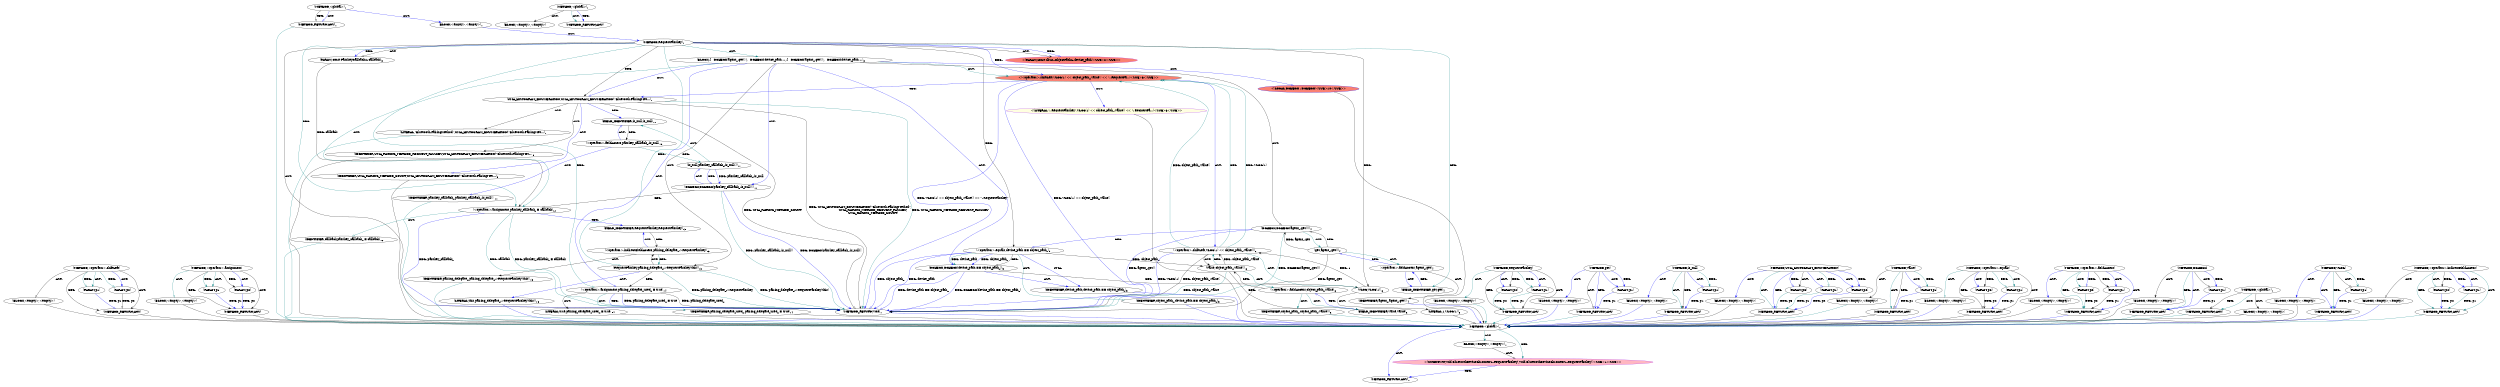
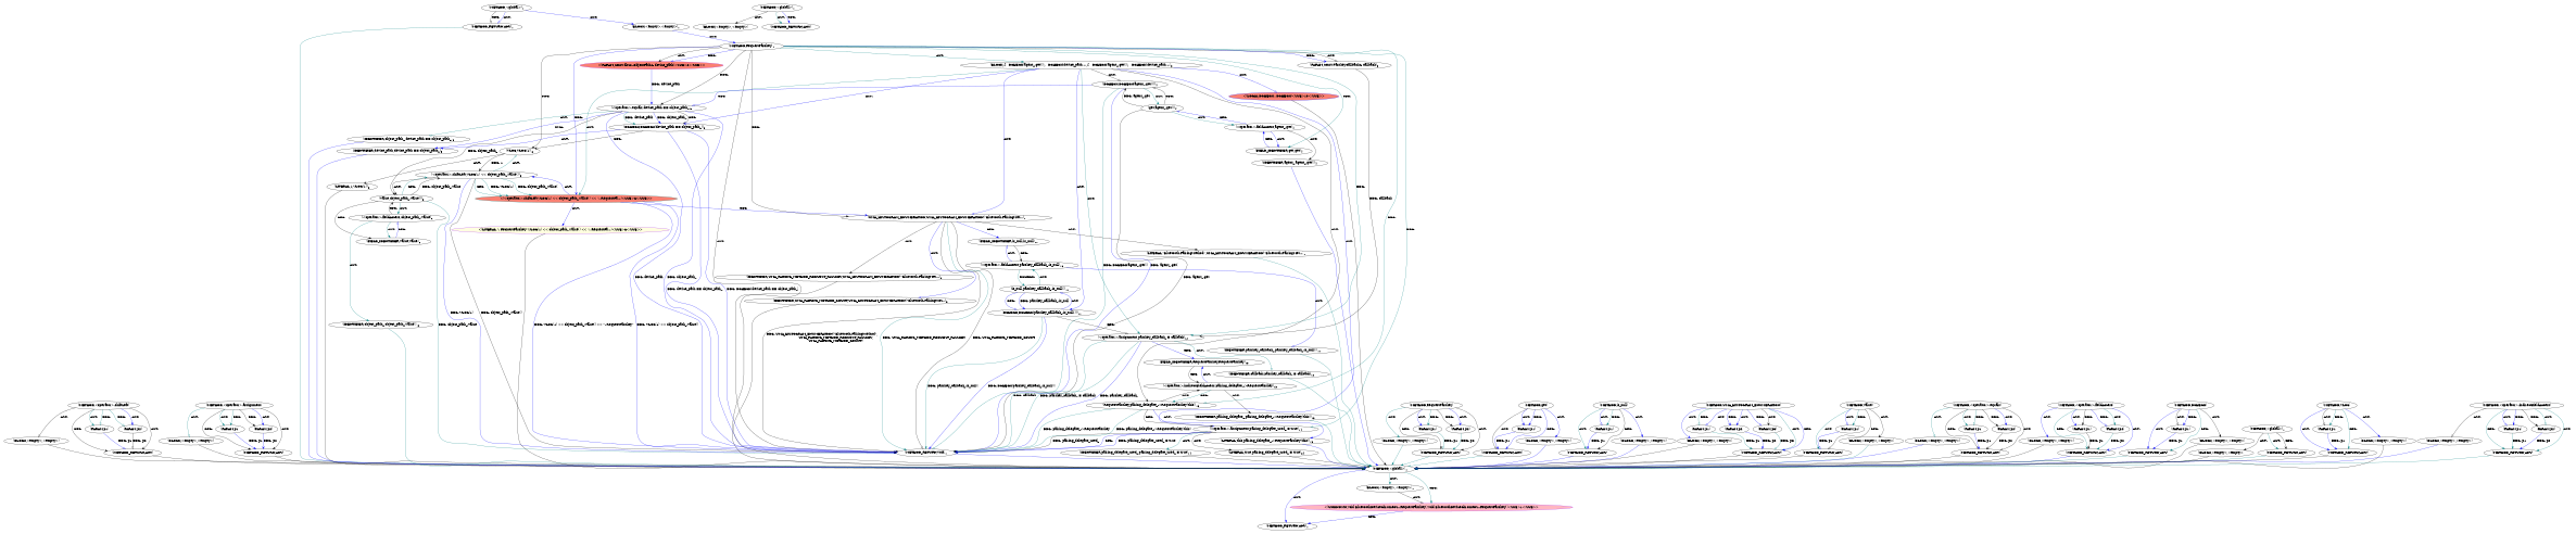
  digraph {
    edge [arrowhead=normal color=blue]
    n1 [label=<(METHOD,&lt;operator&gt;.shiftLeft)>]
    n2 [label=<(PARAM,p1)>]
    n3 [label=<(PARAM,p2)>]
    n4 [label=<(BLOCK,&lt;empty&gt;,&lt;empty&gt;)>]
    n5 [label=<(METHOD_RETURN,ANY)>]
    n6 [label=<(METHOD,&lt;global&gt;)<SUB>1</SUB>>]
    n7 [label=<(BLOCK,&lt;empty&gt;,&lt;empty&gt;)<SUB>1</SUB>>]
    n8 [color=purple fillcolor=lightpink label="<(UNKNOWN,void BluetoothDeviceChromeOS::RequestPasskey(,void BluetoothDeviceChromeOS::RequestPasskey()<SUB>1</SUB>>" style=filled]
    n9 [label=<(METHOD_RETURN,ANY)<SUB>1</SUB>>]
    n10 [label=<(METHOD,&lt;operator&gt;.assignment)>]
    n11 [label=<(PARAM,p1)>]
    n12 [label=<(PARAM,p2)>]
    n13 [label=<(BLOCK,&lt;empty&gt;,&lt;empty&gt;)>]
    n14 [label=<(METHOD_RETURN,ANY)>]
    n15 [label=<(METHOD,&lt;global&gt;)<SUB>1</SUB>>]
    n16 [label=<(BLOCK,&lt;empty&gt;,&lt;empty&gt;)<SUB>1</SUB>>]
    n17 [label=<(METHOD_RETURN,ANY)<SUB>1</SUB>>]
    n18 [label=<(METHOD,RequestPasskey)<SUB>1</SUB>>]
    n19 [color=purple fillcolor=salmon label="<(PARAM,const dbus::ObjectPath&amp; device_path)<SUB>2</SUB>>" style=filled]
    n20 [label=<(PARAM,const PasskeyCallback&amp; callback)<SUB>3</SUB>>]
    n21 [label=<(BLOCK,{   DCHECK(agent_.get());   DCHECK(device_path ...,{   DCHECK(agent_.get());   DCHECK(device_path ...)<SUB>3</SUB>>]
    n22 [label=<(FIELD_IDENTIFIER,get,get)<SUB>4</SUB>>]
    n23 [label=<(&lt;operator&gt;.equals,device_path == object_path_)<SUB>5</SUB>>]
    n24 [color=teal fillcolor=salmon label="<(&lt;operator&gt;.shiftLeft,VLOG(1) &lt;&lt; object_path_.value() &lt;&lt; &quot;: RequestPa...)<SUB>6</SUB>>" style=filled]
    n25 [label=<(VLOG,VLOG(1))<SUB>6</SUB>>]
    n26 [label=<(UMA_HISTOGRAM_ENUMERATION,UMA_HISTOGRAM_ENUMERATION(&quot;Bluetooth.PairingMet...)<SUB>7</SUB>>]
    n27 [label=<(&lt;operator&gt;.assignment,passkey_callback_ = callback)<SUB>12</SUB>>]
    n28 [label=<(RequestPasskey,pairing_delegate_-&gt;RequestPasskey(this))<SUB>13</SUB>>]
    n29 [label=<(&lt;operator&gt;.assignment,pairing_delegate_used_ = true)<SUB>14</SUB>>]
    n30 [label=<(METHOD_RETURN,void)<SUB>1</SUB>>]
    n31 [label=<(DCHECK,DCHECK(agent_.get()))<SUB>4</SUB>>]
    n32 [label=<(DCHECK,DCHECK(device_path == object_path_))<SUB>5</SUB>>]
    n33 [color=blue fillcolor=salmon label="<(LOCAL,DCHECK : DCHECK)<SUB>10</SUB>>" style=filled]
    n34 [label=<(DCHECK,DCHECK(passkey_callback_.is_null()))<SUB>11</SUB>>]
    n35 [label=<(&lt;operator&gt;.fieldAccess,agent_.get)<SUB>4</SUB>>]
    n36 [label=<(IDENTIFIER,device_path,device_path == object_path_)<SUB>5</SUB>>]
    n37 [label=<(IDENTIFIER,object_path_,device_path == object_path_)<SUB>5</SUB>>]
    n38 [label=<(value,object_path_.value())<SUB>6</SUB>>]
    n39 [label=<(&lt;operator&gt;.shiftLeft,VLOG(1) &lt;&lt; object_path_.value())<SUB>6</SUB>>]
    n40 [color=purple fillcolor=lightyellow label="<(LITERAL,&quot;: RequestPasskey&quot;,VLOG(1) &lt;&lt; object_path_.value() &lt;&lt; &quot;: RequestPa...)<SUB>6</SUB>>" style=filled]
    n41 [label=<(LITERAL,1,VLOG(1))<SUB>6</SUB>>]
    n42 [label=<(LITERAL,&quot;Bluetooth.PairingMethod&quot;,UMA_HISTOGRAM_ENUMERATION(&quot;Bluetooth.PairingMet...)<SUB>7</SUB>>]
    n43 [label=<(IDENTIFIER,UMA_PAIRING_METHOD_REQUEST_PASSKEY,UMA_HISTOGRAM_ENUMERATION(&quot;Bluetooth.PairingMet...)<SUB>8</SUB>>]
    n44 [label=<(IDENTIFIER,UMA_PAIRING_METHOD_COUNT,UMA_HISTOGRAM_ENUMERATION(&quot;Bluetooth.PairingMet...)<SUB>9</SUB>>]
    n45 [label=<(FIELD_IDENTIFIER,is_null,is_null)<SUB>11</SUB>>]
    n46 [label=<(IDENTIFIER,callback,passkey_callback_ = callback)<SUB>12</SUB>>]
    n47 [label=<(FIELD_IDENTIFIER,RequestPasskey,RequestPasskey)<SUB>13</SUB>>]
    n48 [label=<(&lt;operator&gt;.indirectFieldAccess,pairing_delegate_-&gt;RequestPasskey)<SUB>13</SUB>>]
    n49 [label=<(LITERAL,this,pairing_delegate_-&gt;RequestPasskey(this))<SUB>13</SUB>>]
    n50 [label=<(IDENTIFIER,pairing_delegate_used_,pairing_delegate_used_ = true)<SUB>14</SUB>>]
    n51 [label=<(LITERAL,true,pairing_delegate_used_ = true)<SUB>84</SUB>>]
    n52 [label=<(get,agent_.get())<SUB>4</SUB>>]
    n53 [label=<(is_null,passkey_callback_.is_null())<SUB>11</SUB>>]
    n54 [label=<(IDENTIFIER,agent_,agent_.get())<SUB>4</SUB>>]
    n55 [label=<(FIELD_IDENTIFIER,value,value)<SUB>6</SUB>>]
    n56 [label=<(&lt;operator&gt;.fieldAccess,object_path_.value)<SUB>6</SUB>>]
    n57 [label=<(IDENTIFIER,object_path_,object_path_.value())<SUB>6</SUB>>]
    n58 [label=<(&lt;operator&gt;.fieldAccess,passkey_callback_.is_null)<SUB>16</SUB>>]
    n59 [label=<(IDENTIFIER,passkey_callback_,passkey_callback_.is_null())<SUB>11</SUB>>]
    n60 [label=<(IDENTIFIER,pairing_delegate_,pairing_delegate_-&gt;RequestPasskey(this))<SUB>13</SUB>>]
    n61 [label=<(METHOD,RequestPasskey)>]
    n62 [label=<(PARAM,p1)>]
    n63 [label=<(PARAM,p2)>]
    n64 [label=<(BLOCK,&lt;empty&gt;,&lt;empty&gt;)>]
    n65 [label=<(METHOD_RETURN,ANY)>]
    n66 [label=<(METHOD,get)>]
    n67 [label=<(PARAM,p1)>]
    n68 [label=<(BLOCK,&lt;empty&gt;,&lt;empty&gt;)>]
    n69 [label=<(METHOD_RETURN,ANY)>]
    n70 [label=<(METHOD,is_null)>]
    n71 [label=<(PARAM,p1)>]
    n72 [label=<(BLOCK,&lt;empty&gt;,&lt;empty&gt;)>]
    n73 [label=<(METHOD_RETURN,ANY)>]
    n74 [label=<(METHOD,UMA_HISTOGRAM_ENUMERATION)>]
    n75 [label=<(PARAM,p1)>]
    n76 [label=<(PARAM,p2)>]
    n77 [label=<(PARAM,p3)>]
    n78 [label=<(BLOCK,&lt;empty&gt;,&lt;empty&gt;)>]
    n79 [label=<(METHOD_RETURN,ANY)>]
    n80 [label=<(METHOD,value)>]
    n81 [label=<(PARAM,p1)>]
    n82 [label=<(BLOCK,&lt;empty&gt;,&lt;empty&gt;)>]
    n83 [label=<(METHOD_RETURN,ANY)>]
    n84 [label=<(METHOD,&lt;operator&gt;.equals)>]
    n85 [label=<(PARAM,p1)>]
    n86 [label=<(PARAM,p2)>]
    n87 [label=<(BLOCK,&lt;empty&gt;,&lt;empty&gt;)>]
    n88 [label=<(METHOD_RETURN,ANY)>]
    n89 [label=<(METHOD,&lt;operator&gt;.fieldAccess)>]
    n90 [label=<(PARAM,p1)>]
    n91 [label=<(PARAM,p2)>]
    n92 [label=<(BLOCK,&lt;empty&gt;,&lt;empty&gt;)>]
    n93 [label=<(METHOD_RETURN,ANY)>]
    n94 [label=<(METHOD,DCHECK)>]
    n95 [label=<(PARAM,p1)>]
    n96 [label=<(BLOCK,&lt;empty&gt;,&lt;empty&gt;)>]
    n97 [label=<(METHOD_RETURN,ANY)>]
    n98 [label=<(METHOD,&lt;global&gt;)<SUB>1</SUB>>]
    n99 [label=<(BLOCK,&lt;empty&gt;,&lt;empty&gt;)>]
    n100 [label=<(METHOD_RETURN,ANY)>]
    n101 [label=<(METHOD,VLOG)>]
    n102 [label=<(PARAM,p1)>]
    n103 [label=<(BLOCK,&lt;empty&gt;,&lt;empty&gt;)>]
    n104 [label=<(METHOD_RETURN,ANY)>]
    n105 [label=<(METHOD,&lt;operator&gt;.indirectFieldAccess)>]
    n106 [label=<(PARAM,p1)>]
    n107 [label=<(PARAM,p2)>]
    n108 [label=<(BLOCK,&lt;empty&gt;,&lt;empty&gt;)>]
    n109 [label=<(METHOD_RETURN,ANY)>]
    n110 [label=<(METHOD,&lt;global&gt;)<SUB>1</SUB>>]
    n111 [label=<(BLOCK,&lt;empty&gt;,&lt;empty&gt;)>]
    n112 [label=<(METHOD_RETURN,ANY)>]
    n1 -> n2 [arrowhead=vee color=teal label="AST: "]
    n1 -> n2 [arrowhead=onormal color=teal label="DDG: "]
    n1 -> n3 [label="AST: "]
    n1 -> n3 [arrowhead=onormal color=teal label="DDG: "]
    n1 -> n4 [arrowhead=onormal color=black label="AST: "]
    n1 -> n5 [arrowhead=vee color=black label="AST: "]
    n1 -> n5 [arrowhead=vee color=black label="CFG: "]
    n2 -> n5 [arrowhead=onormal label="DDG: p1"]
    n3 -> n5 [arrowhead=onormal color=black label="DDG: p2"]
    n4 -> n6 [color=black]
    n5 -> n6 [arrowhead=onormal color=black]
    n6 -> n7 [arrowhead=vee color=teal label="AST: "]
    n6 -> n8 [color=teal label="CFG: "]
    n6 -> n9 [label="AST: "]
    n7 -> n8 [arrowhead=onormal color=black label="AST: "]
    n8 -> n9 [label="CFG: "]
    n10 -> n11 [color=teal label="AST: "]
    n10 -> n11 [arrowhead=vee color=teal label="DDG: "]
    n10 -> n12 [arrowhead=vee label="AST: "]
    n10 -> n12 [color=black label="DDG: "]
    n10 -> n13 [arrowhead=onormal color=teal label="AST: "]
    n10 -> n14 [color=black label="AST: "]
    n10 -> n14 [color=black label="CFG: "]
    n11 -> n14 [label="DDG: p1"]
    n12 -> n14 [arrowhead=vee label="DDG: p2"]
    n13 -> n6 [arrowhead=vee color=black]
    n14 -> n6 [color=black]
    n15 -> n16 [arrowhead=vee label="AST: "]
    n15 -> n17 [arrowhead=onormal label="AST: "]
    n15 -> n17 [arrowhead=onormal color=black label="CFG: "]
    n16 -> n18 [arrowhead=vee label="AST: "]
    n17 -> n6 [color=teal]
    n18 -> n19 [arrowhead=vee color=black label="AST: "]
    n18 -> n19 [arrowhead=onormal label="DDG: "]
    n18 -> n20 [arrowhead=onormal color=black label="AST: "]
    n18 -> n20 [arrowhead=vee label="DDG: "]
    n18 -> n21 [color=teal label="AST: "]
    n18 -> n22 [arrowhead=vee color=teal label="CFG: "]
    n18 -> n23 [color=black label="DDG: "]
    n18 -> n24 [arrowhead=vee label="DDG: "]
    n18 -> n25 [color=black label="DDG: "]
    n18 -> n26 [color=black label="DDG: "]
    n18 -> n27 [color=teal label="DDG: "]
    n18 -> n28 [arrowhead=onormal color=teal label="DDG: "]
    n18 -> n29 [arrowhead=onormal color=teal label="DDG: "]
    n18 -> n30 [color=black label="AST: "]
+   n19 -> n23 [arrowhead=vee label="DDG: device_path"]
    n20 -> n27 [arrowhead=vee color=black label="DDG: callback"]
    n21 -> n24 [arrowhead=vee color=teal label="AST: "]
    n21 -> n26 [arrowhead=onormal label="AST: "]
    n21 -> n27 [arrowhead=vee color=teal label="AST: "]
    n21 -> n28 [arrowhead=vee color=black label="AST: "]
    n21 -> n29 [arrowhead=onormal label="AST: "]
    n21 -> n31 [arrowhead=onormal color=black label="AST: "]
    n21 -> n32 [arrowhead=vee label="AST: "]
    n21 -> n33 [arrowhead=onormal label="AST: "]
    n21 -> n34 [label="AST: "]
    n22 -> n35 [label="CFG: "]
    n23 -> n30 [arrowhead=vee label="DDG: device_path"]
    n23 -> n30 [arrowhead=onormal label="DDG: object_path_"]
    n23 -> n32 [arrowhead=onormal color=black label="CFG: "]
    n23 -> n32 [arrowhead=vee color=teal label="DDG: device_path"]
    n23 -> n32 [label="DDG: object_path_"]
    n23 -> n36 [label="UMA: "]
    n23 -> n37 [arrowhead=onormal color=teal label="AST: "]
    n23 -> n38 [color=black label="DDG: object_path_"]
    n24 -> n26 [arrowhead=vee label="CFG: "]
    n24 -> n30 [label="DDG: VLOG(1) &lt;&lt; object_path_.value()"]
    n24 -> n30 [label="DDG: VLOG(1) &lt;&lt; object_path_.value() &lt;&lt; &quot;: RequestPasskey&quot;"]
    n24 -> n39 [label="AST: "]
    n24 -> n40 [label="AST: "]
    n25 -> n39 [arrowhead=vee color=black label="DDG: 1"]
    n25 -> n41 [arrowhead=vee color=black label="AST: "]
    n26 -> n30 [arrowhead=onormal color=black label="DDG: UMA_PAIRING_METHOD_COUNT"]
    n26 -> n30 [arrowhead=vee color=black label="DDG: UMA_HISTOGRAM_ENUMERATION(&quot;Bluetooth.PairingMethod&quot;,\n                            UMA_PAIRING_METHOD_REQUEST_PASSKEY,\n                            UMA_PAIRING_METHOD_COUNT)"]
    n26 -> n30 [color=teal label="DDG: UMA_PAIRING_METHOD_REQUEST_PASSKEY"]
    n26 -> n42 [color=black label="AST: "]
    n26 -> n43 [arrowhead=vee color=black label="AST: "]
    n26 -> n44 [arrowhead=onormal label="AST: "]
    n26 -> n45 [label="CFG: "]
    n27 -> n30 [arrowhead=onormal label="DDG: passkey_callback_"]
    n27 -> n30 [arrowhead=vee color=teal label="DDG: callback"]
    n27 -> n30 [color=teal label="DDG: passkey_callback_ = callback"]
    n27 -> n46 [arrowhead=onormal color=teal label="AST: "]
    n27 -> n47 [arrowhead=vee label="CFG: "]
    n28 -> n29 [color=black label="CFG: "]
    n28 -> n30 [arrowhead=onormal color=teal label="DDG: pairing_delegate_-&gt;RequestPasskey"]
    n28 -> n30 [arrowhead=onormal color=teal label="DDG: pairing_delegate_-&gt;RequestPasskey(this)"]
    n28 -> n48 [color=black label="AST: "]
    n28 -> n49 [label="AST: "]
    n29 -> n30 [arrowhead=vee label="CFG: "]
    n29 -> n30 [arrowhead=vee label="DDG: pairing_delegate_used_ = true"]
    n29 -> n30 [arrowhead=onormal color=black label="DDG: pairing_delegate_used_"]
    n29 -> n50 [arrowhead=vee color=teal label="AST: "]
    n29 -> n51 [color=black label="AST: "]
    n30 -> n6 [arrowhead=vee]
    n31 -> n23 [arrowhead=onormal label="CFG: "]
    n31 -> n30 [arrowhead=onormal label="DDG: agent_.get()"]
    n31 -> n30 [arrowhead=onormal color=teal label="DDG: DCHECK(agent_.get())"]
    n31 -> n52 [arrowhead=vee color=teal label="AST: "]
    n32 -> n25 [arrowhead=vee color=black label="CFG: "]
    n32 -> n30 [arrowhead=onormal label="DDG: device_path == object_path_"]
    n32 -> n30 [arrowhead=onormal label="DDG: DCHECK(device_path == object_path_)"]
    n32 -> n36 [label="AST: "]
    n33 -> n6 [color=black]
    n34 -> n27 [arrowhead=onormal color=black label="CFG: "]
    n34 -> n30 [color=teal label="DDG: passkey_callback_.is_null()"]
    n34 -> n30 [arrowhead=vee label="DDG: DCHECK(passkey_callback_.is_null())"]
    n34 -> n53 [arrowhead=onormal label="AST: "]
    n35 -> n22 [label="AST: "]
    n35 -> n52 [arrowhead=onormal label="CFG: "]
    n35 -> n54 [color=black label="AST: "]
    n36 -> n6
    n37 -> n6
    n38 -> n30 [color=teal label="DDG: object_path_.value"]
    n38 -> n39 [arrowhead=vee color=teal label="CFG: "]
    n38 -> n39 [arrowhead=vee color=black label="DDG: object_path_.value"]
    n38 -> n55 [color=black label="CFG: "]
    n38 -> n56 [arrowhead=vee color=teal label="AST: "]
    n39 -> n24 [arrowhead=vee color=teal label="CFG: "]
    n39 -> n24 [arrowhead=vee color=teal label="DDG: VLOG(1)"]
    n39 -> n24 [color=teal label="DDG: object_path_.value()"]
    n39 -> n25 [arrowhead=onormal color=teal label="AST: "]
    n39 -> n30 [label="DDG: VLOG(1)"]
    n39 -> n30 [arrowhead=vee color=black label="DDG: object_path_.value()"]
    n39 -> n38 [color=black label="AST: "]
    n40 -> n6 [color=black]
    n41 -> n6 [arrowhead=onormal color=black]
    n42 -> n6 [color=teal]
    n43 -> n6 [arrowhead=onormal color=black]
    n44 -> n6 [arrowhead=vee color=black]
    n45 -> n58 [color=black label="CFG: "]
    n46 -> n6 [arrowhead=vee color=teal]
    n47 -> n48 [arrowhead=vee color=black label="CFG: "]
    n48 -> n28 [color=teal label="CFG: "]
    n48 -> n47 [label="AST: "]
    n48 -> n60 [color=black label="AST: "]
    n49 -> n6 [arrowhead=vee]
    n50 -> n6 [arrowhead=onormal color=black]
    n51 -> n6 [arrowhead=vee color=black]
    n52 -> n30 [color=black label="DDG: agent_.get"]
    n52 -> n31 [arrowhead=onormal color=black label="CFG: "]
    n52 -> n31 [arrowhead=vee color=black label="DDG: agent_.get"]
    n52 -> n35 [color=teal label="AST: "]
    n53 -> n34 [arrowhead=onormal label="CFG: "]
    n53 -> n34 [arrowhead=vee label="DDG: passkey_callback_.is_null"]
-   n53 -> n45 [color=teal label="AST: "]
+   n53 -> n58 [color=teal label="AST: "]
    n54 -> n6
    n55 -> n56 [arrowhead=onormal label="CFG: "]
    n56 -> n38 [arrowhead=vee color=black label="CFG: "]
    n56 -> n55 [color=teal label="AST: "]
    n56 -> n57 [color=teal label="AST: "]
    n57 -> n6 [color=teal]
    n58 -> n45 [arrowhead=onormal label="AST: "]
-   n58 -> n53 [arrowhead=vee color=teal label="CFG: "]
+   n58 -> n53 [arrowhead=vee color=teal label="DCHECK: "]
    n58 -> n59 [arrowhead=onormal label="AST: "]
    n59 -> n6 [color=teal]
    n60 -> n6 [arrowhead=onormal color=teal]
    n61 -> n62 [arrowhead=vee label="AST: "]
    n61 -> n62 [arrowhead=vee color=teal label="DDG: "]
    n61 -> n63 [arrowhead=vee label="AST: "]
    n61 -> n63 [color=black label="DDG: "]
    n61 -> n64 [arrowhead=vee color=teal label="AST: "]
    n61 -> n65 [color=black label="AST: "]
    n61 -> n65 [color=black label="CFG: "]
    n62 -> n65 [arrowhead=onormal color=teal label="DDG: p1"]
    n63 -> n65 [arrowhead=vee color=teal label="DDG: p2"]
    n64 -> n6 [color=teal]
    n65 -> n6 [color=teal]
    n66 -> n67 [arrowhead=vee label="AST: "]
    n66 -> n67 [arrowhead=vee label="DDG: "]
    n66 -> n68 [label="AST: "]
    n66 -> n69 [arrowhead=onormal color=black label="AST: "]
    n66 -> n69 [arrowhead=vee label="CFG: "]
    n67 -> n69 [arrowhead=vee label="DDG: p1"]
    n68 -> n6 [arrowhead=vee]
    n69 -> n6 [arrowhead=onormal color=teal]
    n70 -> n71 [arrowhead=onormal label="AST: "]
    n70 -> n71 [color=teal label="DDG: "]
    n70 -> n72 [label="AST: "]
    n70 -> n73 [color=teal label="AST: "]
    n70 -> n73 [color=black label="CFG: "]
    n71 -> n73 [label="DDG: p1"]
    n72 -> n6 [arrowhead=onormal]
    n73 -> n6
    n74 -> n75 [arrowhead=onormal label="AST: "]
    n74 -> n75 [arrowhead=onormal color=teal label="DDG: "]
    n74 -> n76 [arrowhead=vee label="AST: "]
    n74 -> n76 [arrowhead=vee label="DDG: "]
    n74 -> n77 [arrowhead=vee color=black label="AST: "]
    n74 -> n77 [arrowhead=onormal label="DDG: "]
    n74 -> n78 [arrowhead=vee label="AST: "]
    n74 -> n79 [arrowhead=onormal color=teal label="AST: "]
    n74 -> n79 [label="CFG: "]
    n75 -> n79 [color=teal label="DDG: p1"]
    n76 -> n79 [label="DDG: p2"]
    n77 -> n79 [arrowhead=onormal color=teal label="DDG: p3"]
    n78 -> n6 [arrowhead=vee color=black]
    n79 -> n6 [arrowhead=vee color=black]
    n80 -> n81 [arrowhead=onormal label="AST: "]
    n80 -> n81 [arrowhead=vee color=teal label="DDG: "]
    n80 -> n82 [arrowhead=vee color=black label="AST: "]
    n80 -> n83 [color=teal label="AST: "]
    n80 -> n83 [arrowhead=onormal color=black label="CFG: "]
    n81 -> n83 [arrowhead=onormal label="DDG: p1"]
    n82 -> n6 [arrowhead=onormal color=teal]
    n83 -> n6 [arrowhead=vee color=black]
    n84 -> n85 [color=teal label="AST: "]
    n84 -> n85 [arrowhead=onormal color=teal label="DDG: "]
    n84 -> n86 [arrowhead=vee label="AST: "]
    n84 -> n86 [color=black label="DDG: "]
    n84 -> n87 [arrowhead=onormal color=teal label="AST: "]
    n84 -> n88 [arrowhead=onormal color=black label="AST: "]
    n84 -> n88 [arrowhead=onormal color=black label="CFG: "]
    n85 -> n88 [arrowhead=vee label="DDG: p1"]
    n86 -> n88 [arrowhead=vee color=black label="DDG: p2"]
    n87 -> n6 [arrowhead=vee]
    n88 -> n6 [arrowhead=vee color=black]
    n89 -> n90 [arrowhead=vee label="AST: "]
    n89 -> n90 [color=black label="DDG: "]
    n89 -> n91 [color=teal label="AST: "]
    n89 -> n91 [arrowhead=onormal label="DDG: "]
    n89 -> n92 [arrowhead=vee label="AST: "]
    n89 -> n93 [arrowhead=vee label="AST: "]
    n89 -> n93 [arrowhead=vee color=teal label="CFG: "]
    n90 -> n93 [color=black label="DDG: p1"]
    n91 -> n93 [color=teal label="DDG: p2"]
    n92 -> n6 [arrowhead=onormal color=black]
    n93 -> n6 [arrowhead=onormal]
    n94 -> n95 [arrowhead=onormal color=black label="AST: "]
    n94 -> n95 [arrowhead=vee label="DDG: "]
    n94 -> n96 [color=black label="AST: "]
    n94 -> n97 [label="AST: "]
    n94 -> n97 [color=teal label="CFG: "]
    n95 -> n97 [label="DDG: p1"]
    n96 -> n6 [color=black]
    n97 -> n6 [color=teal]
    n98 -> n99 [color=black label="AST: "]
    n98 -> n100 [color=teal label="AST: "]
    n98 -> n100 [arrowhead=vee color=black label="CFG: "]
    n99 -> n6 [color=black]
    n100 -> n6 [arrowhead=onormal color=teal]
    n101 -> n102 [arrowhead=onormal color=black label="AST: "]
    n101 -> n102 [arrowhead=vee color=teal label="DDG: "]
    n101 -> n103 [label="AST: "]
    n101 -> n104 [arrowhead=vee label="AST: "]
    n101 -> n104 [color=teal label="CFG: "]
    n102 -> n104 [arrowhead=vee label="DDG: p1"]
    n103 -> n6 [arrowhead=onormal color=black]
    n104 -> n6 [arrowhead=vee color=black]
    n105 -> n106 [arrowhead=onormal label="AST: "]
    n105 -> n106 [label="DDG: "]
    n105 -> n107 [arrowhead=onormal color=teal label="AST: "]
    n105 -> n107 [color=black label="DDG: "]
    n105 -> n108 [arrowhead=onormal color=black label="AST: "]
    n105 -> n109 [color=teal label="AST: "]
    n105 -> n109 [color=teal label="CFG: "]
    n106 -> n109 [color=teal label="DDG: p1"]
    n107 -> n109 [arrowhead=vee label="DDG: p2"]
    n108 -> n6
    n109 -> n6 [arrowhead=vee color=teal]
    n110 -> n111 [arrowhead=vee color=black label="AST: "]
    n110 -> n112 [arrowhead=vee color=teal label="AST: "]
    n110 -> n112 [label="CFG: "]
  }
